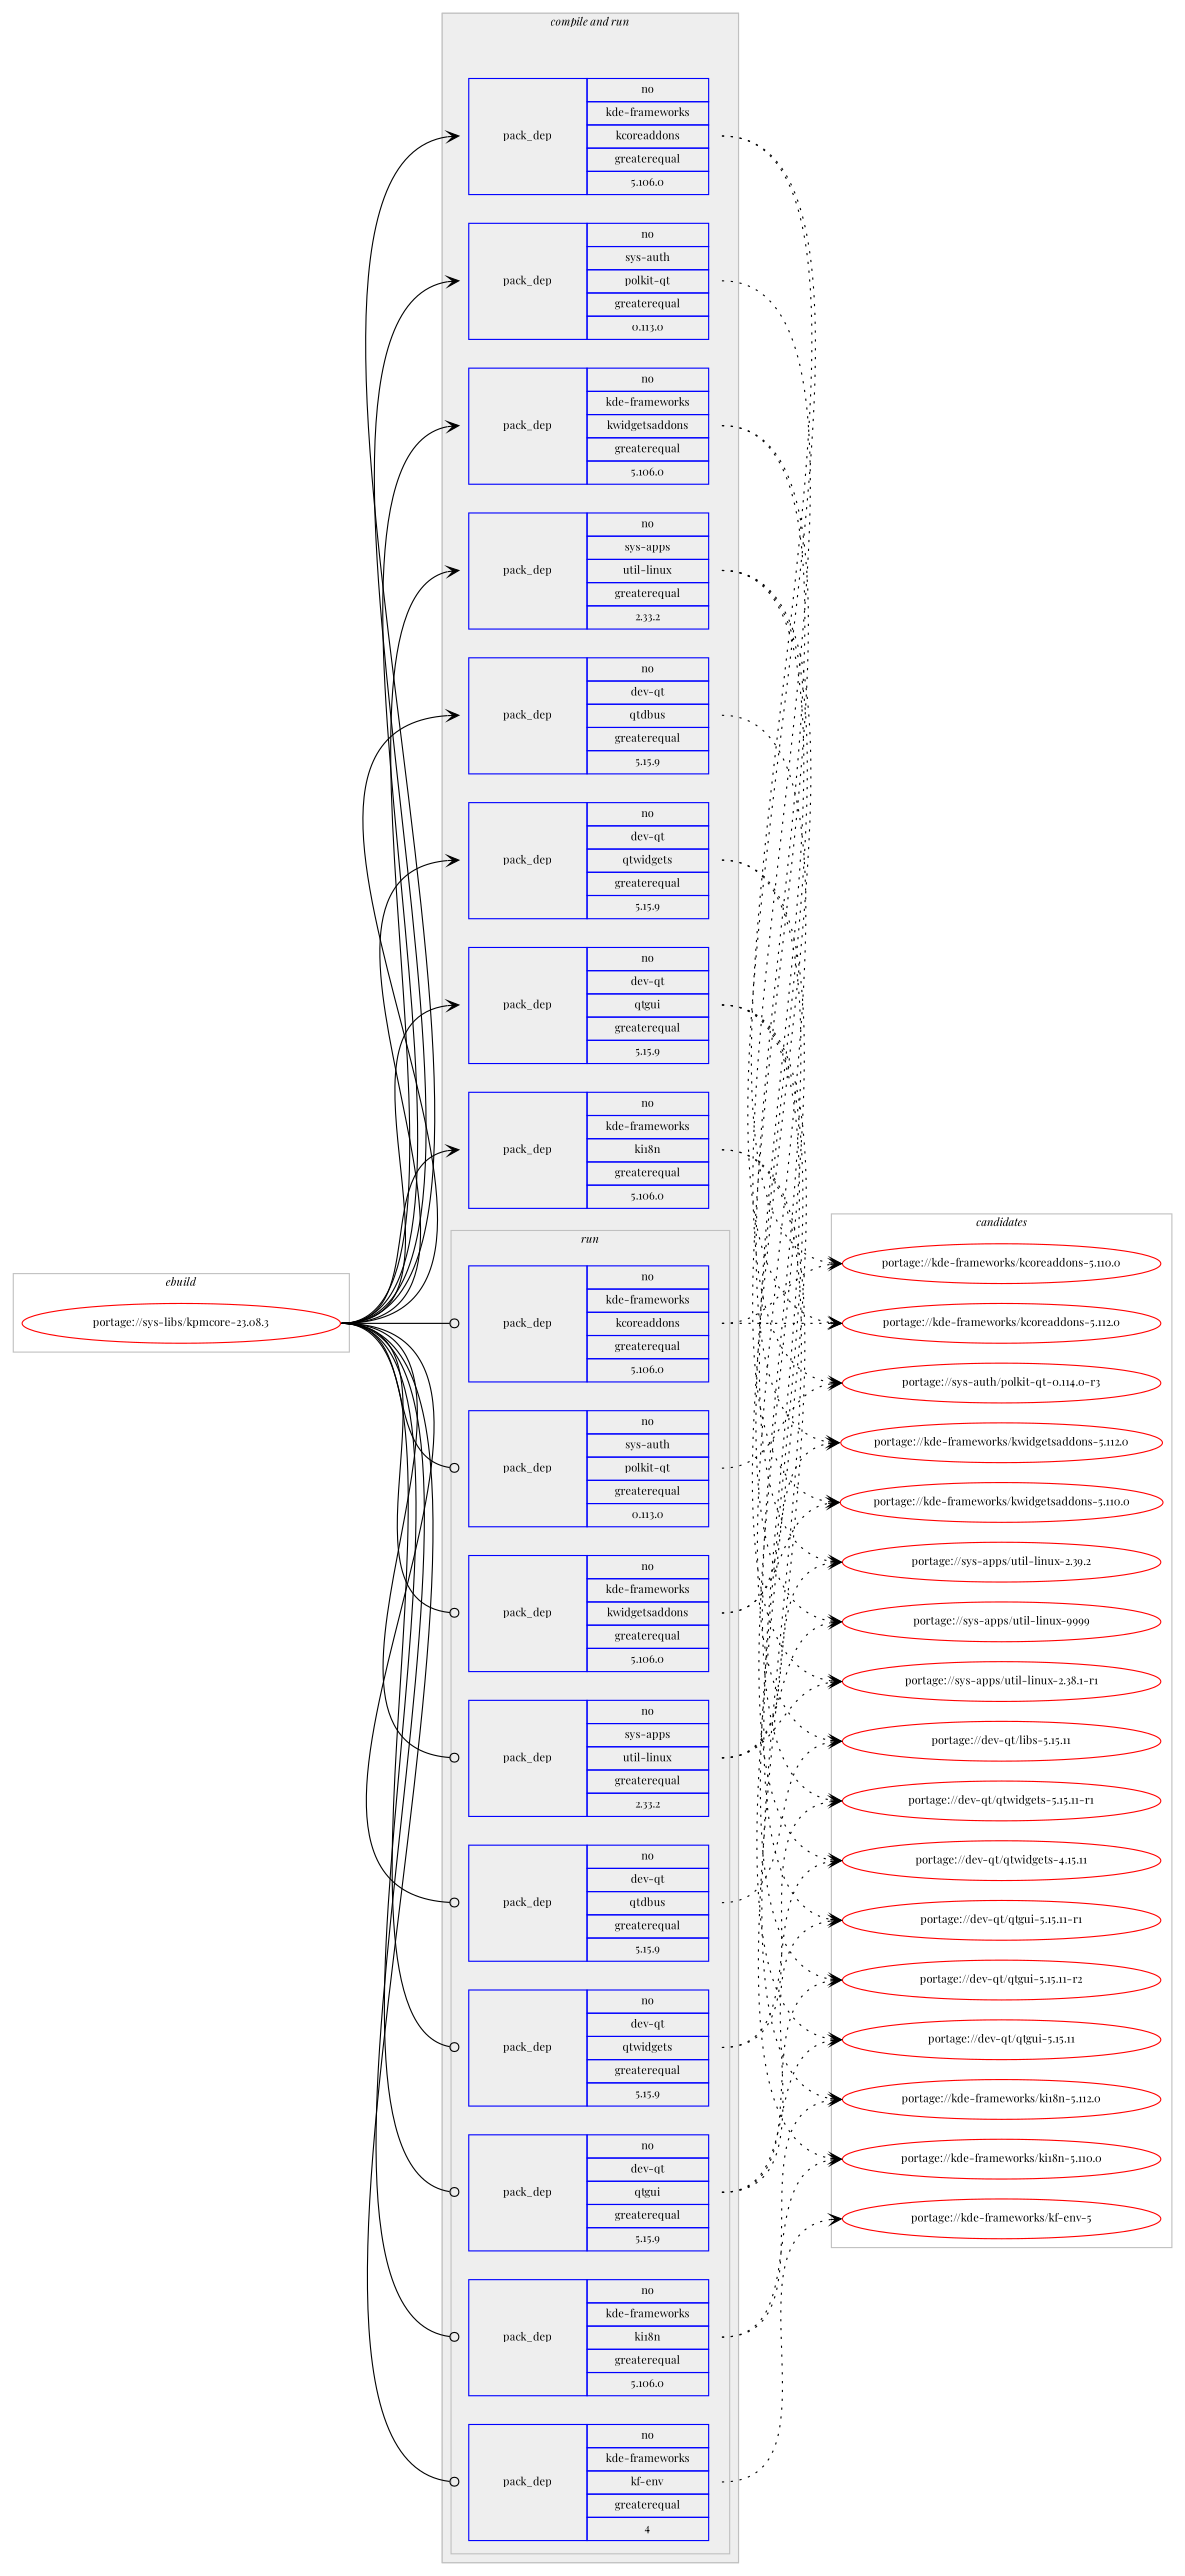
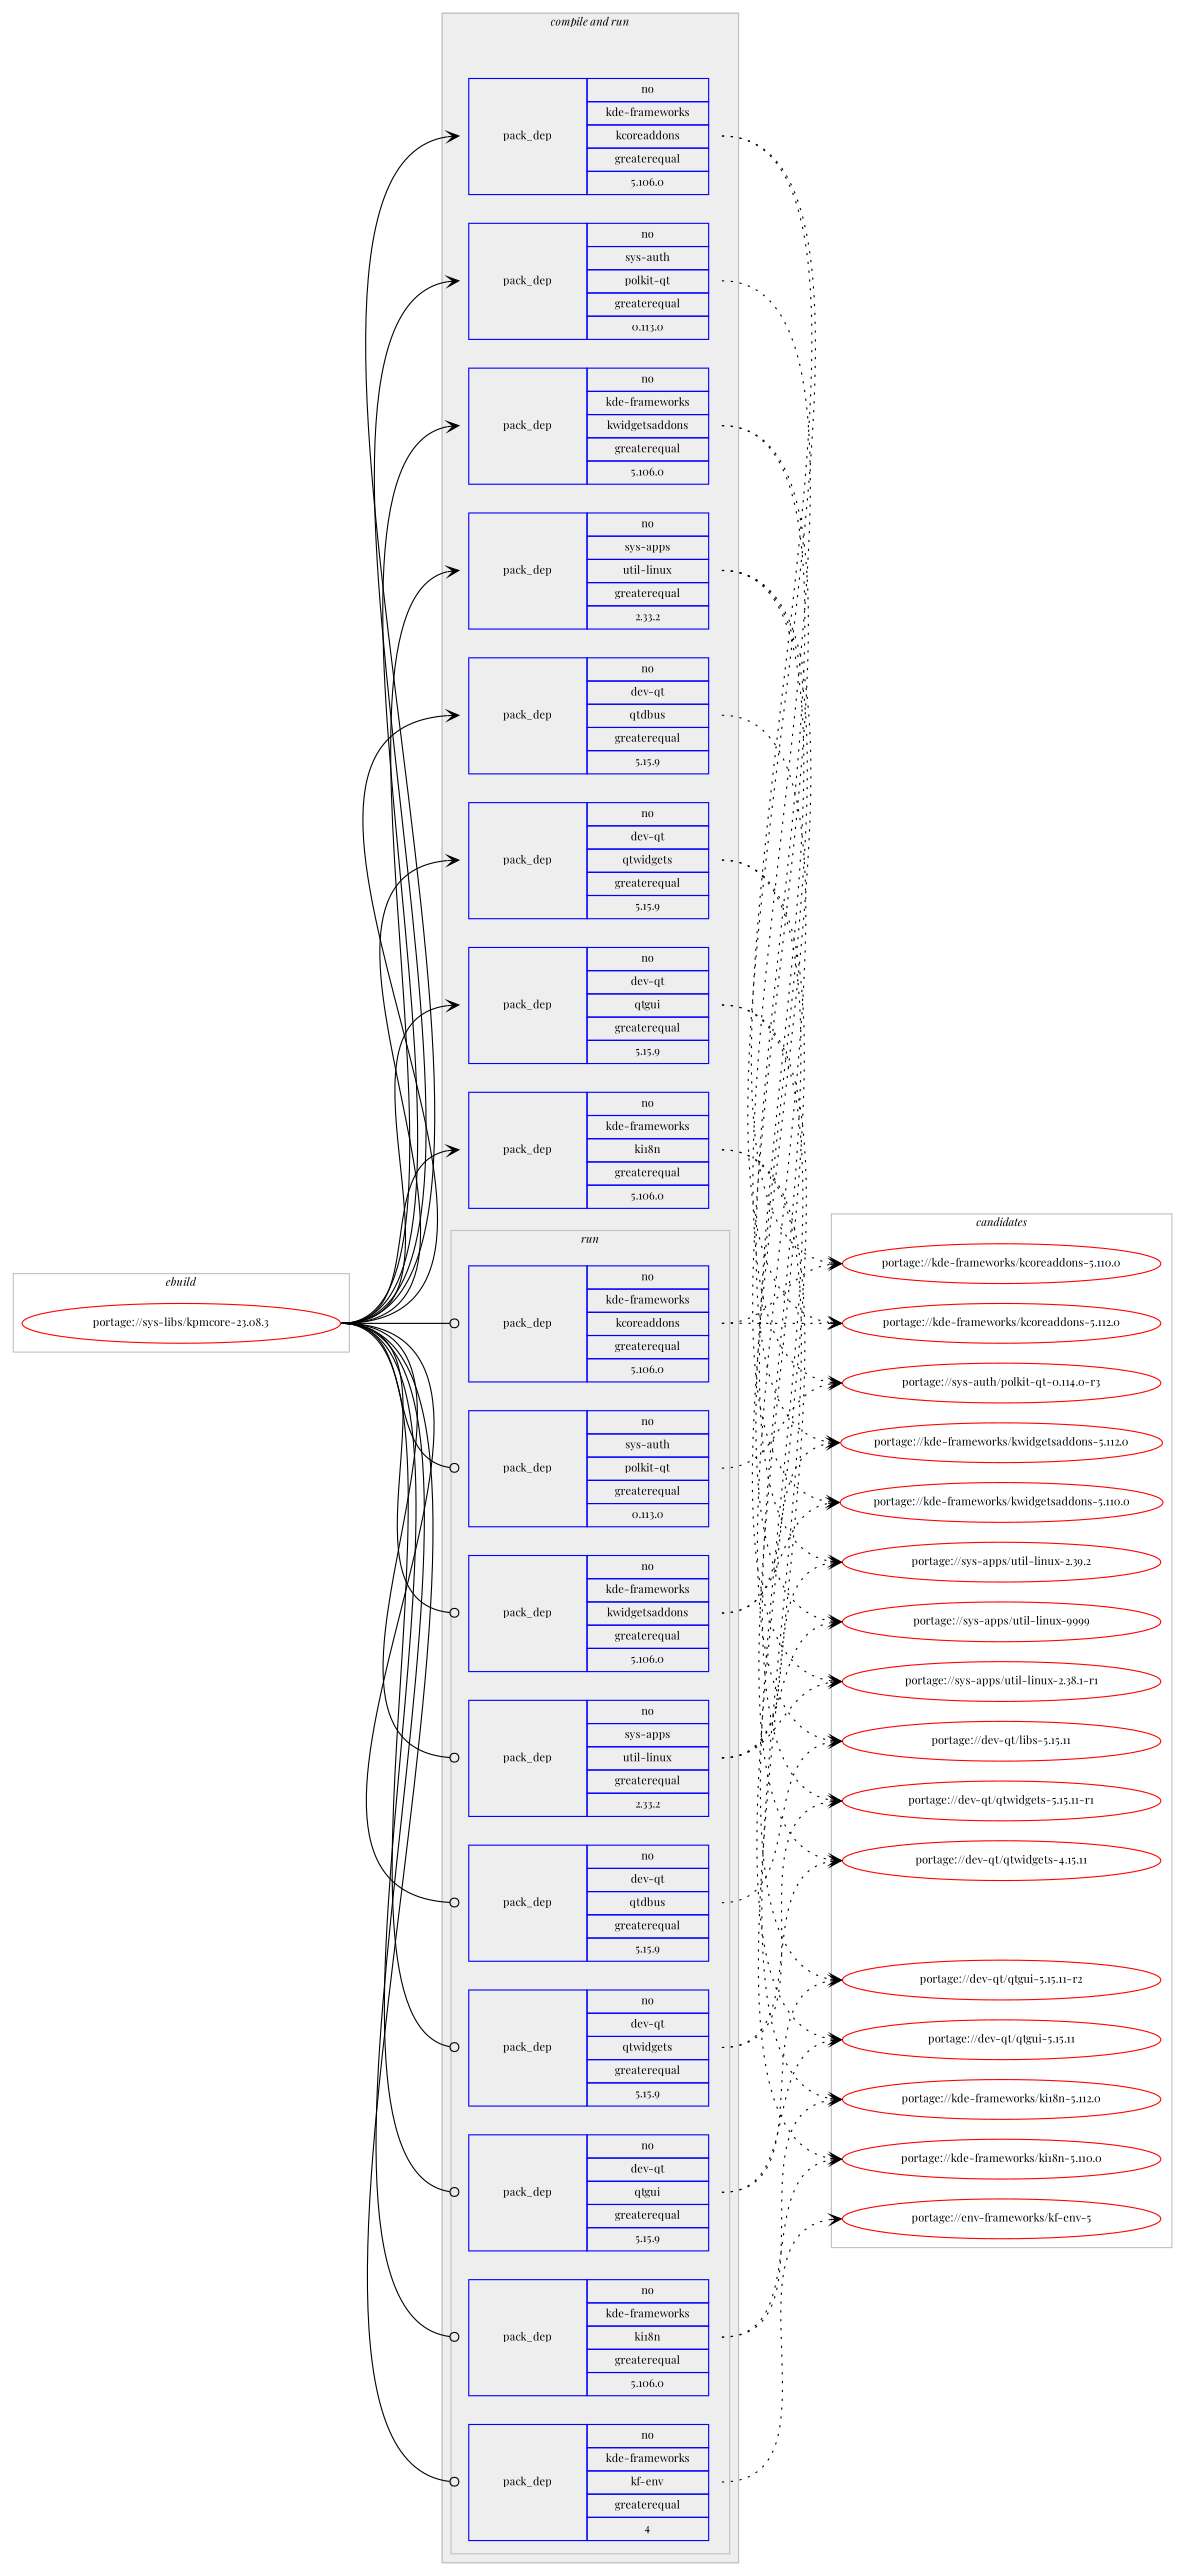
  digraph {
    compound=true
    concentrate=true
    fontname="Playfair Display"
    fontsize=10
    newrank=true
    rankdir=LR
    ranksep=1.5
    node [color=red fontname="Playfair Display" fontsize=10]
    edge [arrowhead=vee fontname="Playfair Display" headport=w style=dotted tailport=e weight=100]
    n1 [label="portage://sys-libs/kpmcore-23.08.3" width=4]
    n2 [color=blue label=<<TABLE BORDER="0" CELLBORDER="1" CELLSPACING="0" CELLPADDING="4" WIDTH="220"><TR><TD ROWSPAN="6" CELLPADDING="30">pack_dep</TD></TR><TR><TD WIDTH="110">no</TD></TR><TR><TD>dev-qt</TD></TR><TR><TD>qtdbus</TD></TR><TR><TD>greaterequal</TD></TR><TR><TD>5.15.9</TD></TR></TABLE>> shape=none]
    n3 [color=blue label=<<TABLE BORDER="0" CELLBORDER="1" CELLSPACING="0" CELLPADDING="4" WIDTH="220"><TR><TD ROWSPAN="6" CELLPADDING="30">pack_dep</TD></TR><TR><TD WIDTH="110">no</TD></TR><TR><TD>dev-qt</TD></TR><TR><TD>qtgui</TD></TR><TR><TD>greaterequal</TD></TR><TR><TD>5.15.9</TD></TR></TABLE>> shape=none]
    n4 [color=blue label=<<TABLE BORDER="0" CELLBORDER="1" CELLSPACING="0" CELLPADDING="4" WIDTH="220"><TR><TD ROWSPAN="6" CELLPADDING="30">pack_dep</TD></TR><TR><TD WIDTH="110">no</TD></TR><TR><TD>dev-qt</TD></TR><TR><TD>qtwidgets</TD></TR><TR><TD>greaterequal</TD></TR><TR><TD>5.15.9</TD></TR></TABLE>> shape=none]
    n5 [color=blue label=<<TABLE BORDER="0" CELLBORDER="1" CELLSPACING="0" CELLPADDING="4" WIDTH="220"><TR><TD ROWSPAN="6" CELLPADDING="30">pack_dep</TD></TR><TR><TD WIDTH="110">no</TD></TR><TR><TD>kde-frameworks</TD></TR><TR><TD>kcoreaddons</TD></TR><TR><TD>greaterequal</TD></TR><TR><TD>5.106.0</TD></TR></TABLE>> shape=none]
    n6 [color=blue label=<<TABLE BORDER="0" CELLBORDER="1" CELLSPACING="0" CELLPADDING="4" WIDTH="220"><TR><TD ROWSPAN="6" CELLPADDING="30">pack_dep</TD></TR><TR><TD WIDTH="110">no</TD></TR><TR><TD>kde-frameworks</TD></TR><TR><TD>ki18n</TD></TR><TR><TD>greaterequal</TD></TR><TR><TD>5.106.0</TD></TR></TABLE>> shape=none]
    n7 [color=blue label=<<TABLE BORDER="0" CELLBORDER="1" CELLSPACING="0" CELLPADDING="4" WIDTH="220"><TR><TD ROWSPAN="6" CELLPADDING="30">pack_dep</TD></TR><TR><TD WIDTH="110">no</TD></TR><TR><TD>kde-frameworks</TD></TR><TR><TD>kwidgetsaddons</TD></TR><TR><TD>greaterequal</TD></TR><TR><TD>5.106.0</TD></TR></TABLE>> shape=none]
    n8 [color=blue label=<<TABLE BORDER="0" CELLBORDER="1" CELLSPACING="0" CELLPADDING="4" WIDTH="220"><TR><TD ROWSPAN="6" CELLPADDING="30">pack_dep</TD></TR><TR><TD WIDTH="110">no</TD></TR><TR><TD>sys-apps</TD></TR><TR><TD>util-linux</TD></TR><TR><TD>greaterequal</TD></TR><TR><TD>2.33.2</TD></TR></TABLE>> shape=none]
    n9 [color=blue label=<<TABLE BORDER="0" CELLBORDER="1" CELLSPACING="0" CELLPADDING="4" WIDTH="220"><TR><TD ROWSPAN="6" CELLPADDING="30">pack_dep</TD></TR><TR><TD WIDTH="110">no</TD></TR><TR><TD>sys-auth</TD></TR><TR><TD>polkit-qt</TD></TR><TR><TD>greaterequal</TD></TR><TR><TD>0.113.0</TD></TR></TABLE>> shape=none]
    n10 [color=blue label=<<TABLE BORDER="0" CELLBORDER="1" CELLSPACING="0" CELLPADDING="4" WIDTH="220"><TR><TD ROWSPAN="6" CELLPADDING="30">pack_dep</TD></TR><TR><TD WIDTH="110">no</TD></TR><TR><TD>dev-qt</TD></TR><TR><TD>qtdbus</TD></TR><TR><TD>greaterequal</TD></TR><TR><TD>5.15.9</TD></TR></TABLE>> shape=none]
    n11 [color=blue label=<<TABLE BORDER="0" CELLBORDER="1" CELLSPACING="0" CELLPADDING="4" WIDTH="220"><TR><TD ROWSPAN="6" CELLPADDING="30">pack_dep</TD></TR><TR><TD WIDTH="110">no</TD></TR><TR><TD>dev-qt</TD></TR><TR><TD>qtgui</TD></TR><TR><TD>greaterequal</TD></TR><TR><TD>5.15.9</TD></TR></TABLE>> shape=none]
    n12 [color=blue label=<<TABLE BORDER="0" CELLBORDER="1" CELLSPACING="0" CELLPADDING="4" WIDTH="220"><TR><TD ROWSPAN="6" CELLPADDING="30">pack_dep</TD></TR><TR><TD WIDTH="110">no</TD></TR><TR><TD>dev-qt</TD></TR><TR><TD>qtwidgets</TD></TR><TR><TD>greaterequal</TD></TR><TR><TD>5.15.9</TD></TR></TABLE>> shape=none]
    n13 [color=blue label=<<TABLE BORDER="0" CELLBORDER="1" CELLSPACING="0" CELLPADDING="4" WIDTH="220"><TR><TD ROWSPAN="6" CELLPADDING="30">pack_dep</TD></TR><TR><TD WIDTH="110">no</TD></TR><TR><TD>kde-frameworks</TD></TR><TR><TD>kcoreaddons</TD></TR><TR><TD>greaterequal</TD></TR><TR><TD>5.106.0</TD></TR></TABLE>> shape=none]
    n14 [color=blue label=<<TABLE BORDER="0" CELLBORDER="1" CELLSPACING="0" CELLPADDING="4" WIDTH="220"><TR><TD ROWSPAN="6" CELLPADDING="30">pack_dep</TD></TR><TR><TD WIDTH="110">no</TD></TR><TR><TD>kde-frameworks</TD></TR><TR><TD>kf-env</TD></TR><TR><TD>greaterequal</TD></TR><TR><TD>4</TD></TR></TABLE>> shape=none]
    n15 [color=blue label=<<TABLE BORDER="0" CELLBORDER="1" CELLSPACING="0" CELLPADDING="4" WIDTH="220"><TR><TD ROWSPAN="6" CELLPADDING="30">pack_dep</TD></TR><TR><TD WIDTH="110">no</TD></TR><TR><TD>kde-frameworks</TD></TR><TR><TD>ki18n</TD></TR><TR><TD>greaterequal</TD></TR><TR><TD>5.106.0</TD></TR></TABLE>> shape=none]
    n16 [color=blue label=<<TABLE BORDER="0" CELLBORDER="1" CELLSPACING="0" CELLPADDING="4" WIDTH="220"><TR><TD ROWSPAN="6" CELLPADDING="30">pack_dep</TD></TR><TR><TD WIDTH="110">no</TD></TR><TR><TD>kde-frameworks</TD></TR><TR><TD>kwidgetsaddons</TD></TR><TR><TD>greaterequal</TD></TR><TR><TD>5.106.0</TD></TR></TABLE>> shape=none]
    n17 [color=blue label=<<TABLE BORDER="0" CELLBORDER="1" CELLSPACING="0" CELLPADDING="4" WIDTH="220"><TR><TD ROWSPAN="6" CELLPADDING="30">pack_dep</TD></TR><TR><TD WIDTH="110">no</TD></TR><TR><TD>sys-apps</TD></TR><TR><TD>util-linux</TD></TR><TR><TD>greaterequal</TD></TR><TR><TD>2.33.2</TD></TR></TABLE>> shape=none]
    n18 [color=blue label=<<TABLE BORDER="0" CELLBORDER="1" CELLSPACING="0" CELLPADDING="4" WIDTH="220"><TR><TD ROWSPAN="6" CELLPADDING="30">pack_dep</TD></TR><TR><TD WIDTH="110">no</TD></TR><TR><TD>sys-auth</TD></TR><TR><TD>polkit-qt</TD></TR><TR><TD>greaterequal</TD></TR><TR><TD>0.113.0</TD></TR></TABLE>> shape=none]
    n19 [label="portage://dev-qt/qtgui-5.15.11" width=4]
-   n20 [label="portage://dev-qt/qtgui-5.15.11-r1" width=4]
    n21 [label="portage://dev-qt/qtgui-5.15.11-r2" width=4]
    n22 [label="portage://dev-qt/libs-5.15.11" width=4]
    n23 [label="portage://dev-qt/qtwidgets-4.15.11" width=4]
    n24 [label="portage://dev-qt/qtwidgets-5.15.11-r1" width=4]
    n25 [label="portage://kde-frameworks/kcoreaddons-5.110.0" width=4]
    n26 [label="portage://kde-frameworks/kcoreaddons-5.112.0" width=4]
    n27 [label="portage://kde-frameworks/ki18n-5.110.0" width=4]
    n28 [label="portage://kde-frameworks/ki18n-5.112.0" width=4]
    n29 [label="portage://kde-frameworks/kwidgetsaddons-5.110.0" width=4]
    n30 [label="portage://kde-frameworks/kwidgetsaddons-5.112.0" width=4]
    n31 [label="portage://sys-apps/util-linux-2.38.1-r1" width=4]
    n32 [label="portage://sys-apps/util-linux-2.39.2" width=4]
    n33 [label="portage://sys-apps/util-linux-9999" width=4]
    n34 [label="portage://sys-auth/polkit-qt-0.114.0-r3" width=4]
-   n35 [label="portage://kde-frameworks/kf-env-5" width=4]
+   n35 [label="portage://env-frameworks/kf-env-5" width=4]
    subgraph cluster_1 {
      color=gray
      label=<<i>ebuild</i>>
      n1
    }
    subgraph cluster_2 {
      color=gray
      label=<<i>dependencies</i>>
      subgraph cluster_3 {
        color=gray
        fillcolor="#eeeeee"
        label=<<i>compile</i>>
        style=filled
        subgraph sub_4 {
          color=gray
          fillcolor="#eeeeee"
          label=<<i>compile</i>>
          style=filled
          n2
        }
        subgraph sub_5 {
          color=gray
          fillcolor="#eeeeee"
          label=<<i>compile</i>>
          style=filled
          n3
        }
        subgraph sub_6 {
          color=gray
          fillcolor="#eeeeee"
          label=<<i>compile</i>>
          style=filled
          n4
        }
        subgraph sub_7 {
          color=gray
          fillcolor="#eeeeee"
          label=<<i>compile</i>>
          style=filled
          n5
        }
        subgraph sub_8 {
          color=gray
          fillcolor="#eeeeee"
          label=<<i>compile</i>>
          style=filled
          n6
        }
        subgraph sub_9 {
          color=gray
          fillcolor="#eeeeee"
          label=<<i>compile</i>>
          style=filled
          n7
        }
        subgraph sub_10 {
          color=gray
          fillcolor="#eeeeee"
          label=<<i>compile</i>>
          style=filled
          n8
        }
        subgraph sub_11 {
          color=gray
          fillcolor="#eeeeee"
          label=<<i>compile</i>>
          style=filled
          n9
        }
      }
      subgraph cluster_12 {
        color=gray
        fillcolor="#eeeeee"
        label=<<i>compile and run</i>>
        style=filled
      }
      subgraph cluster_13 {
        color=gray
        fillcolor="#eeeeee"
        label=<<i>run</i>>
        style=filled
        subgraph sub_14 {
          color=gray
          fillcolor="#eeeeee"
          label=<<i>run</i>>
          style=filled
          n10
        }
        subgraph sub_15 {
          color=gray
          fillcolor="#eeeeee"
          label=<<i>run</i>>
          style=filled
          n11
        }
        subgraph sub_16 {
          color=gray
          fillcolor="#eeeeee"
          label=<<i>run</i>>
          style=filled
          n12
        }
        subgraph sub_17 {
          color=gray
          fillcolor="#eeeeee"
          label=<<i>run</i>>
          style=filled
          n13
        }
        subgraph sub_18 {
          color=gray
          fillcolor="#eeeeee"
          label=<<i>run</i>>
          style=filled
          n14
        }
        subgraph sub_19 {
          color=gray
          fillcolor="#eeeeee"
          label=<<i>run</i>>
          style=filled
          n15
        }
        subgraph sub_20 {
          color=gray
          fillcolor="#eeeeee"
          label=<<i>run</i>>
          style=filled
          n16
        }
        subgraph sub_21 {
          color=gray
          fillcolor="#eeeeee"
          label=<<i>run</i>>
          style=filled
          n17
        }
        subgraph sub_22 {
          color=gray
          fillcolor="#eeeeee"
          label=<<i>run</i>>
          style=filled
          n18
        }
      }
    }
    subgraph cluster_23 {
      color=gray
      label=<<i>candidates</i>>
      rank=same
      subgraph sub_24 {
        color=black
        label=<<i>candidates</i>>
        nodesep=1
        rank=same
        n19
-       n20
        n21
      }
      subgraph sub_25 {
        color=black
        label=<<i>candidates</i>>
        nodesep=1
        rank=same
        n22
      }
      subgraph sub_26 {
        color=black
        label=<<i>candidates</i>>
        nodesep=1
        rank=same
        n23
        n24
      }
      subgraph sub_27 {
        color=black
        label=<<i>candidates</i>>
        nodesep=1
        rank=same
        n25
        n26
      }
      subgraph sub_28 {
        color=black
        label=<<i>candidates</i>>
        nodesep=1
        rank=same
        n27
        n28
      }
      subgraph sub_29 {
        color=black
        label=<<i>candidates</i>>
        nodesep=1
        rank=same
        n29
        n30
      }
      subgraph sub_30 {
        color=black
        label=<<i>candidates</i>>
        nodesep=1
        rank=same
        n31
        n32
        n33
      }
      subgraph sub_31 {
        color=black
        label=<<i>candidates</i>>
        nodesep=1
        rank=same
        n34
      }
      subgraph sub_32 {
        color=black
        label=<<i>candidates</i>>
        nodesep=1
        rank=same
        n22
      }
      subgraph sub_33 {
        color=black
        label=<<i>candidates</i>>
        nodesep=1
        rank=same
        n19
-       n20
        n21
      }
      subgraph sub_34 {
        color=black
        label=<<i>candidates</i>>
        nodesep=1
        rank=same
        n23
        n24
      }
      subgraph sub_35 {
        color=black
        label=<<i>candidates</i>>
        nodesep=1
        rank=same
        n25
        n26
      }
      subgraph sub_36 {
        color=black
        label=<<i>candidates</i>>
        nodesep=1
        rank=same
        n35
      }
      subgraph sub_37 {
        color=black
        label=<<i>candidates</i>>
        nodesep=1
        rank=same
        n27
        n28
      }
      subgraph sub_38 {
        color=black
        label=<<i>candidates</i>>
        nodesep=1
        rank=same
        n29
        n30
      }
      subgraph sub_39 {
        color=black
        label=<<i>candidates</i>>
        nodesep=1
        rank=same
        n31
        n32
        n33
      }
      subgraph sub_40 {
        color=black
        label=<<i>candidates</i>>
        nodesep=1
        rank=same
        n34
      }
    }
    n1 -> n2 [style=solid weight=20]
    n1 -> n3 [style=solid weight=20]
    n1 -> n4 [style=solid weight=20]
    n1 -> n5 [style=solid weight=20]
    n1 -> n6 [style=solid weight=20]
    n1 -> n7 [style=solid weight=20]
    n1 -> n8 [style=solid weight=20]
    n1 -> n9 [style=solid weight=20]
    n1 -> n10 [arrowhead=odot style=solid weight=20]
    n1 -> n11 [arrowhead=odot style=solid weight=20]
    n1 -> n12 [arrowhead=odot style=solid weight=20]
    n1 -> n13 [arrowhead=odot style=solid weight=20]
    n1 -> n14 [arrowhead=odot style=solid weight=20]
    n1 -> n15 [arrowhead=odot style=solid weight=20]
    n1 -> n16 [arrowhead=odot style=solid weight=20]
    n1 -> n17 [arrowhead=odot style=solid weight=20]
    n1 -> n18 [arrowhead=odot style=solid weight=20]
    n2 -> n22
    n3 -> n19
-   n3 -> n20
    n3 -> n21
    n4 -> n23
    n4 -> n24
    n5 -> n25
    n5 -> n26
    n6 -> n27
    n6 -> n28
    n7 -> n29
    n7 -> n30
    n8 -> n31
    n8 -> n32
    n8 -> n33
    n9 -> n34
    n10 -> n22
    n11 -> n19
-   n11 -> n20
    n11 -> n21
    n12 -> n23
    n12 -> n24
    n13 -> n25
    n13 -> n26
    n14 -> n35
    n15 -> n27
    n15 -> n28
    n16 -> n29
    n16 -> n30
    n17 -> n31
    n17 -> n32
    n17 -> n33
    n18 -> n34
  }
